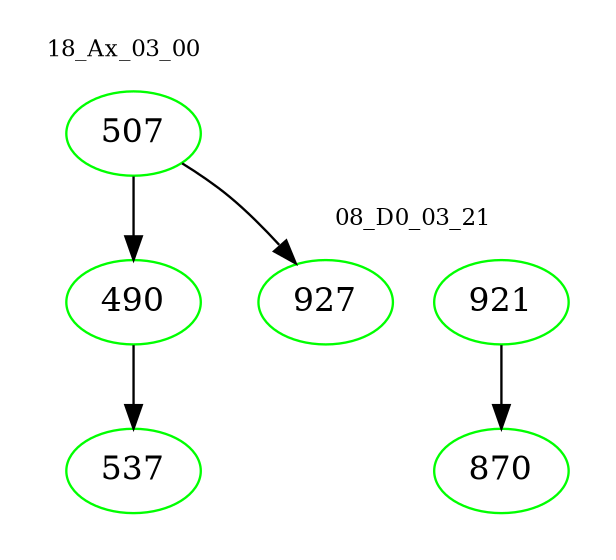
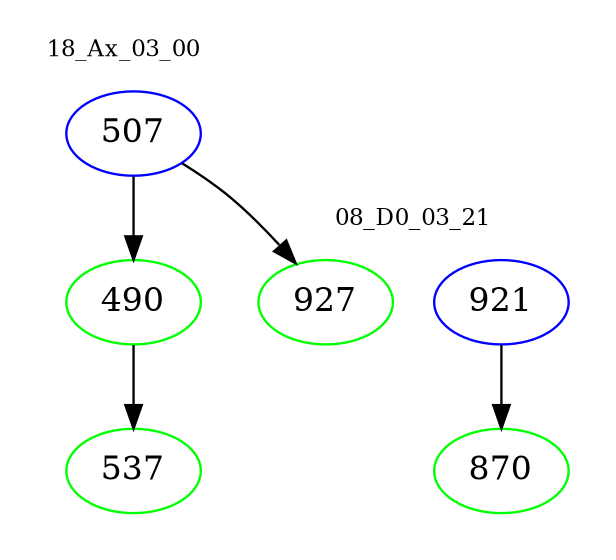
  digraph {
    node [color=green]
    edge [color=black]
-   n1 [label=507]
+   n1 [color=blue label=507]
    n2 [label=490]
    n3 [label=537]
-   n4 [label=921]
+   n4 [color=blue label=921]
    n5 [label=870]
    n6 [label=927]
    subgraph cluster_1 {
      color=white
      fontsize=10
      label="18_Ax_03_00"
      n1
      n2
      n3
    }
    subgraph cluster_2 {
      color=white
      fontsize=10
      label="08_D0_03_21"
      n4
      n5
      n6
    }
    n1 -> n2
    n1 -> n6
    n2 -> n3
    n4 -> n5
  }
